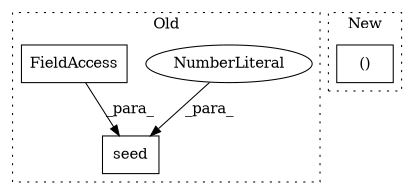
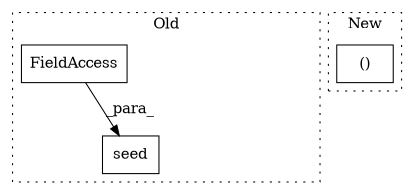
  digraph {
    node [shape=box]
    n1 [a=32 l="5,1" label=seed s="461,468"]
-   n2 [a=34 l=2 label=NumberLiteral s=466 shape=ellipse]
    n3 [a=22 l=12 label=FieldAccess s=448]
    n4 [a=106 l=37 label="()" s=511]
    subgraph cluster_1 {
      label=Old
      style=dotted
      n1
-     n2
      n3
    }
    subgraph cluster_2 {
      label=New
      style=dotted
      n4
    }
-   n2 -> n1 [label=_para_]
    n3 -> n1 [label=_para_]
  }
